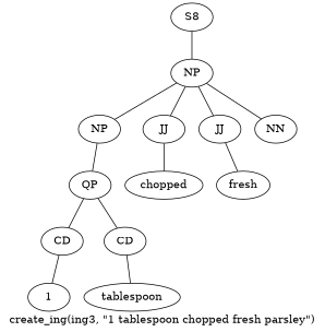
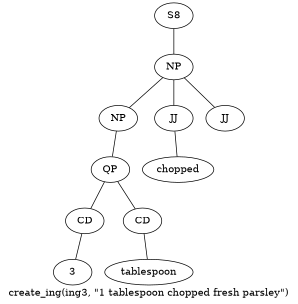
  graph {
    label="create_ing(ing3, \"1 tablespoon chopped fresh parsley\")"
    n1 [label=S8]
    n2 [label=NP]
    n3 [label=NP]
    n4 [label=JJ]
    n5 [label=JJ]
-   n6 [label=NN]
    n7 [label=QP]
    n8 [label=chopped]
-   n9 [label=fresh]
    n10 [label=CD]
    n11 [label=CD]
-   n12 [label=1]
+   n12 [label=3]
    n13 [label=tablespoon]
    n1 -- n2
    n2 -- n3
    n2 -- n4
    n2 -- n5
-   n2 -- n6
    n3 -- n7
    n4 -- n8
-   n5 -- n9
    n7 -- n10
    n7 -- n11
    n10 -- n12
    n11 -- n13
  }
